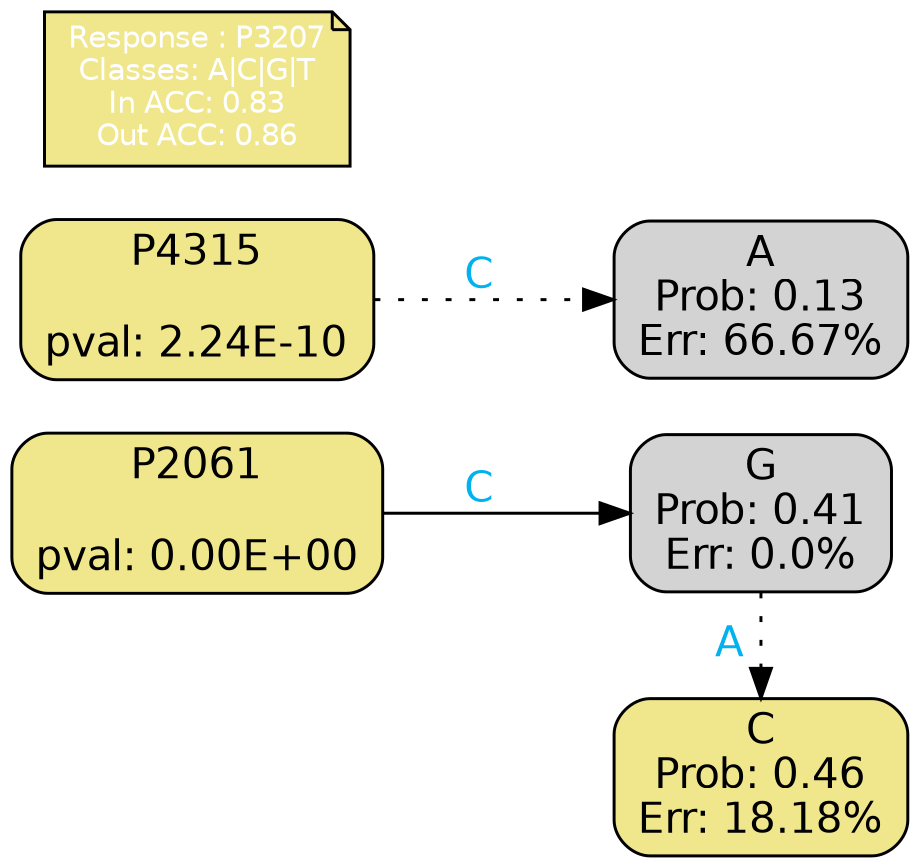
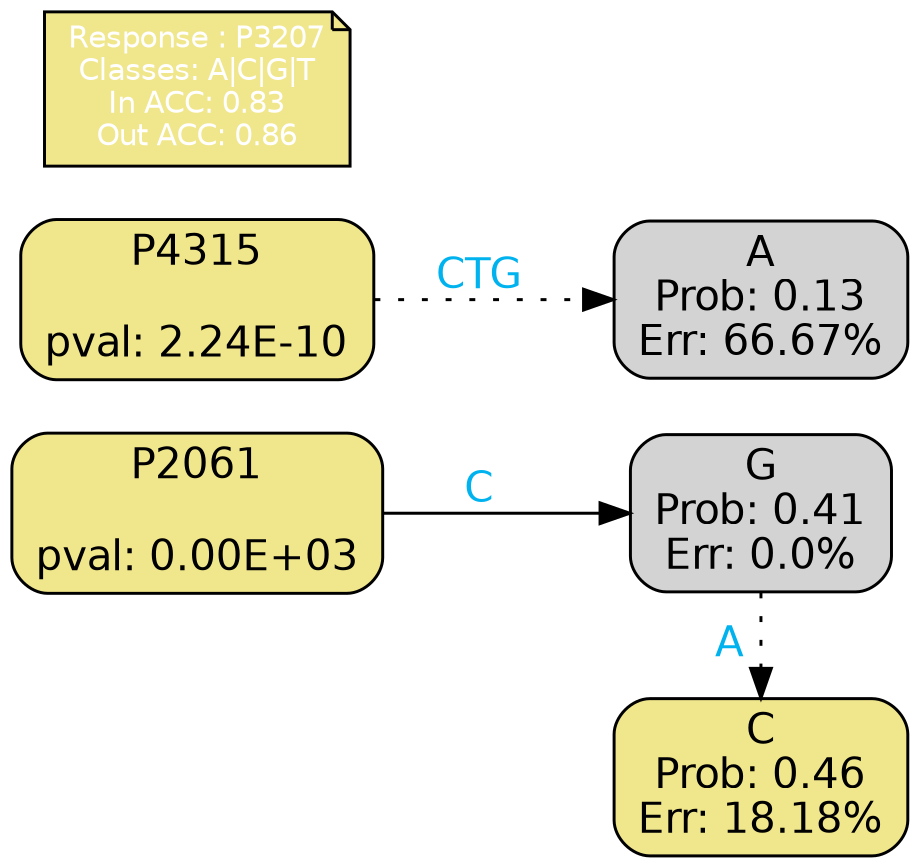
  digraph {
    rankdir=LR
    ranksep=equally
    splines=polylines
    node [color=black fillcolor=khaki fontname=helvetica shape=box style="filled, rounded"]
    edge [fontcolor=deepskyblue2 fontname=helvetica style=dotted]
    n1 [label="C\nProb: 0.46\nErr: 18.18%"]
    n2 [fillcolor=lightgrey label="A\nProb: 0.13\nErr: 66.67%"]
    n3 [fillcolor=lightgrey label="G\nProb: 0.41\nErr: 0.0%"]
    n4 [align=left fontcolor=white fontsize=10 label="Response : P3207\nClasses: A|C|G|T\nIn ACC: 0.83\nOut ACC: 0.86\n" shape=note style=filled]
-   n5 [label="P2061\n\npval: 0.00E+00"]
+   n5 [label="P2061\n\npval: 0.00E+03"]
    n6 [label="P4315\n\npval: 2.24E-10"]
    subgraph sub_1 {
      rank=same
      n1
      n2
      n3
    }
    subgraph sub_2 {
      rank=same
      n4
      n5
    }
    n3 -> n1 [label=A]
    n5 -> n3 [label=C style=solid]
-   n6 -> n2 [label=C]
+   n6 -> n2 [label=CTG]
  }
